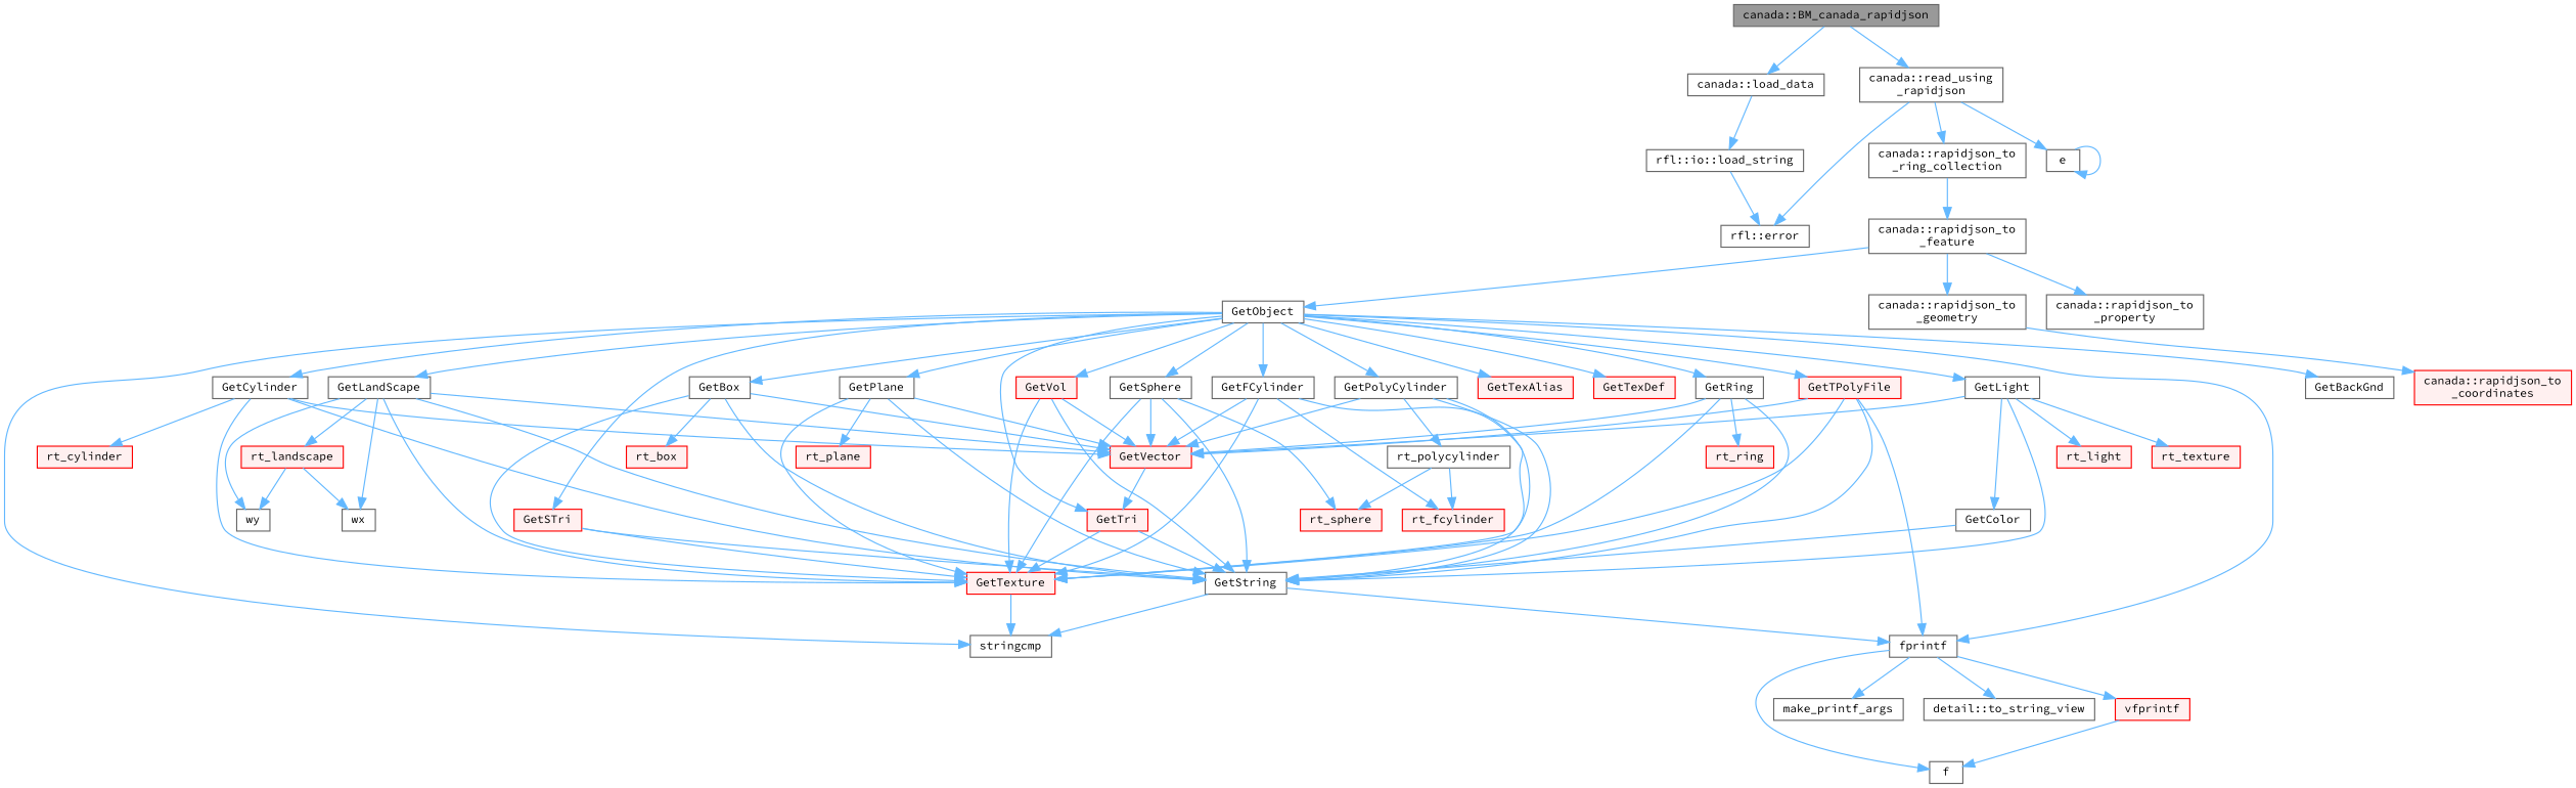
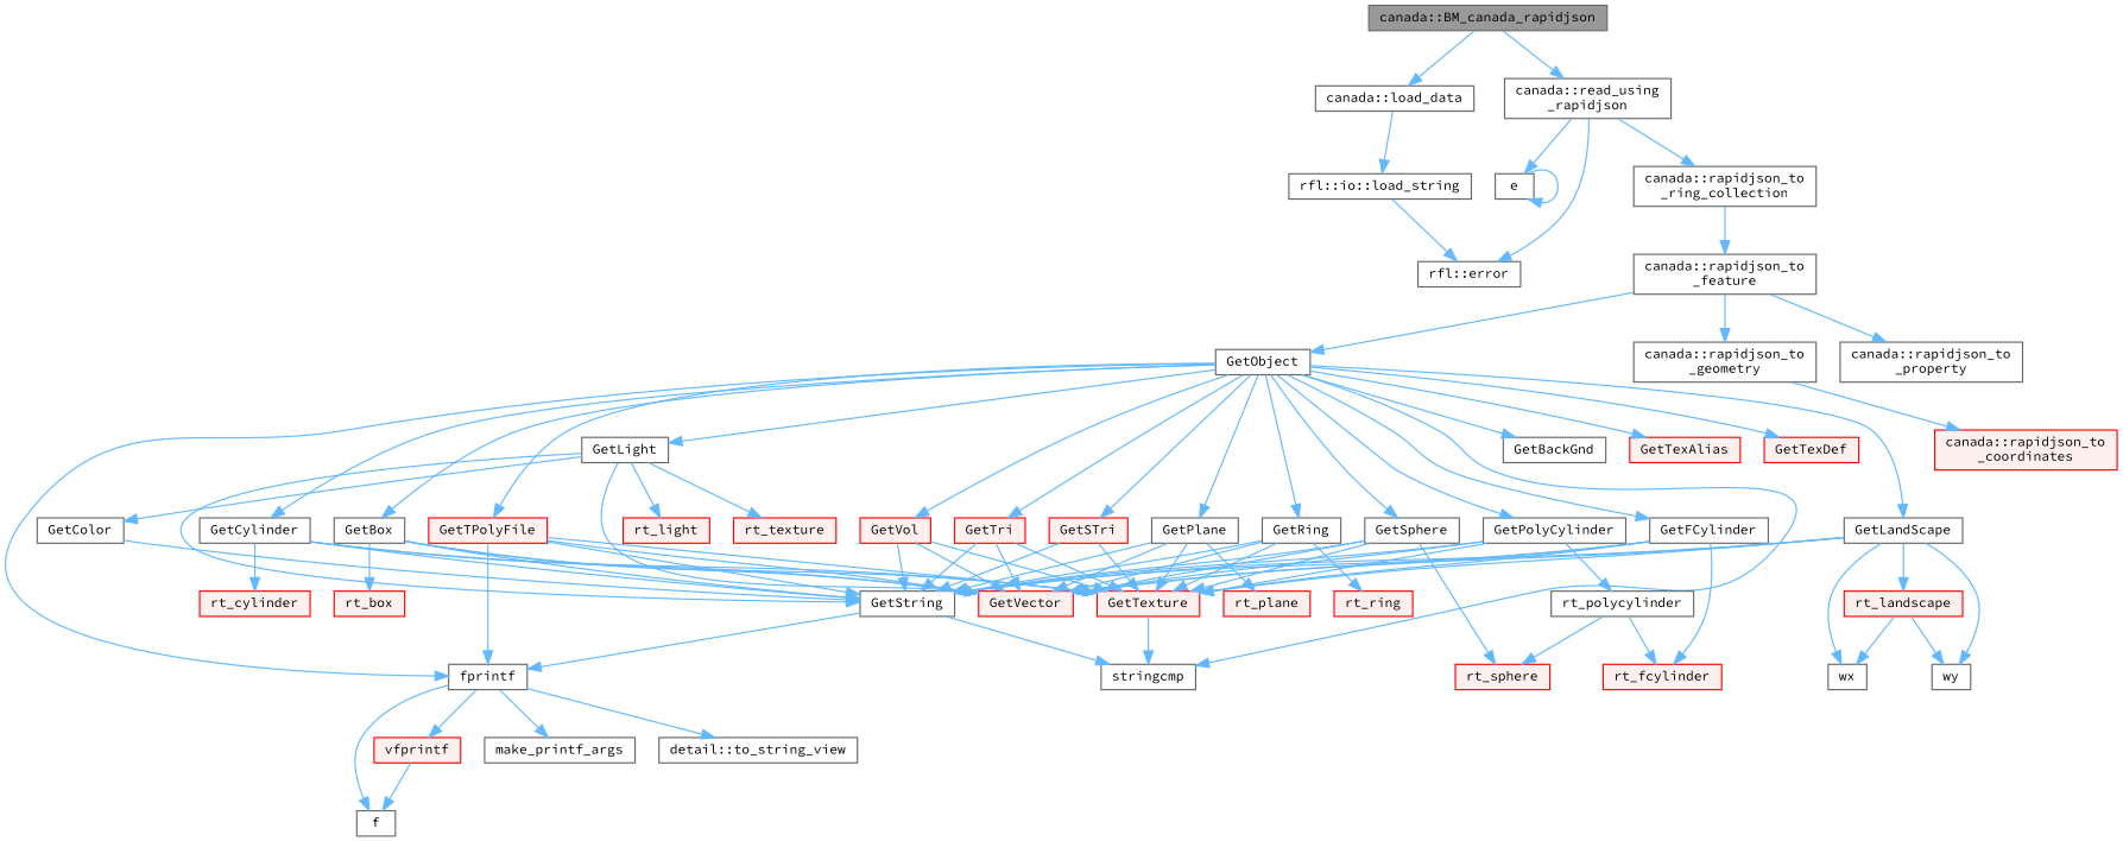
  digraph {
    fontname="Source Code Pro"
    rankdir=TB
    node [color=grey40 fillcolor=white fontname="Source Code Pro" fontsize=10 shape=box style=filled]
    edge [color=steelblue1 fontname="Source Code Pro" fontsize=10 labelfontname=Helvetica labelfontsize=10 style=solid]
    n1 [color=gray40 fillcolor=grey60 fontcolor=black height=0.2 label="canada::BM_canada_rapidjson" width=0.4]
    n2 [height=0.2 label="canada::load_data" width=0.4]
    n3 [height=0.2 label="canada::read_using\l_rapidjson" width=0.4]
    n4 [height=0.2 label="rfl::io::load_string" width=0.4]
    n5 [height=0.2 label="rfl::error" width=0.4]
    n6 [height=0.2 label=e width=0.4]
    n7 [height=0.2 label="canada::rapidjson_to\l_ring_collection" width=0.4]
    n8 [height=0.2 label="canada::rapidjson_to\l_feature" width=0.4]
    n9 [height=0.2 label=GetObject width=0.4]
    n10 [height=0.2 label="canada::rapidjson_to\l_geometry" width=0.4]
    n11 [height=0.2 label="canada::rapidjson_to\l_property" width=0.4]
    n12 [height=0.2 label=fprintf width=0.4]
    n13 [height=0.2 label=GetBackGnd width=0.4]
    n14 [height=0.2 label=GetBox width=0.4]
    n15 [height=0.2 label=stringcmp width=0.4]
    n16 [height=0.2 label=GetCylinder width=0.4]
    n17 [height=0.2 label=GetFCylinder width=0.4]
    n18 [height=0.2 label=GetLandScape width=0.4]
    n19 [height=0.2 label=GetLight width=0.4]
    n20 [height=0.2 label=GetPlane width=0.4]
    n21 [height=0.2 label=GetPolyCylinder width=0.4]
    n22 [height=0.2 label=GetRing width=0.4]
    n23 [height=0.2 label=GetSphere width=0.4]
    n24 [color=red fillcolor="#FFF0F0" height=0.2 label=GetSTri width=0.4]
    n25 [color=red fillcolor="#FFF0F0" height=0.2 label=GetTexAlias width=0.4]
    n26 [color=red fillcolor="#FFF0F0" height=0.2 label=GetTexDef width=0.4]
    n27 [color=red fillcolor="#FFF0F0" height=0.2 label=GetTPolyFile width=0.4]
    n28 [color=red fillcolor="#FFF0F0" height=0.2 label=GetTri width=0.4]
    n29 [color=red fillcolor="#FFF0F0" height=0.2 label=GetVol width=0.4]
    n30 [color=red fillcolor="#FFF0F0" height=0.2 label="canada::rapidjson_to\l_coordinates" width=0.4]
    n31 [height=0.2 label=f width=0.4]
    n32 [height=0.2 label=make_printf_args width=0.4]
    n33 [height=0.2 label="detail::to_string_view" width=0.4]
    n34 [color=red fillcolor="#FFF0F0" height=0.2 label=vfprintf width=0.4]
    n35 [height=0.2 label=GetString width=0.4]
    n36 [color=red fillcolor="#FFF0F0" height=0.2 label=GetTexture width=0.4]
    n37 [color=red fillcolor="#FFF0F0" height=0.2 label=GetVector width=0.4]
    n38 [color=red fillcolor="#FFF0F0" height=0.2 label=rt_box width=0.4]
    n39 [color=red fillcolor="#FFF0F0" height=0.2 label=rt_cylinder width=0.4]
    n40 [color=red fillcolor="#FFF0F0" height=0.2 label=rt_fcylinder width=0.4]
    n41 [color=red fillcolor="#FFF0F0" height=0.2 label=rt_landscape width=0.4]
    n42 [height=0.2 label=wx width=0.4]
    n43 [height=0.2 label=wy width=0.4]
    n44 [height=0.2 label=GetColor width=0.4]
    n45 [color=red fillcolor="#FFF0F0" height=0.2 label=rt_light width=0.4]
    n46 [color=red fillcolor="#FFF0F0" height=0.2 label=rt_texture width=0.4]
    n47 [color=red fillcolor="#FFF0F0" height=0.2 label=rt_plane width=0.4]
    n48 [height=0.2 label=rt_polycylinder width=0.4]
    n49 [color=red fillcolor="#FFF0F0" height=0.2 label=rt_ring width=0.4]
    n50 [color=red fillcolor="#FFF0F0" height=0.2 label=rt_sphere width=0.4]
    n1 -> n2
    n1 -> n3
    n2 -> n4
    n3 -> n5
    n3 -> n6
    n3 -> n7
    n4 -> n5
    n6 -> n6
    n7 -> n8
    n8 -> n9
    n8 -> n10
    n8 -> n11
    n9 -> n12
    n9 -> n13
    n9 -> n14
    n9 -> n15
    n9 -> n16
    n9 -> n17
    n9 -> n18
    n9 -> n19
    n9 -> n20
    n9 -> n21
    n9 -> n22
    n9 -> n23
    n9 -> n24
    n9 -> n25
    n9 -> n26
    n9 -> n27
    n9 -> n28
    n9 -> n29
    n10 -> n30
    n12 -> n31
    n12 -> n32
    n12 -> n33
    n12 -> n34
    n14 -> n35
    n14 -> n36
    n14 -> n37
    n14 -> n38
    n16 -> n35
    n16 -> n36
    n16 -> n37
    n16 -> n39
    n17 -> n35
    n17 -> n36
    n17 -> n37
    n17 -> n40
    n18 -> n35
    n18 -> n36
    n18 -> n37
    n18 -> n41
    n18 -> n42
    n18 -> n43
    n19 -> n35
    n19 -> n37
    n19 -> n44
    n19 -> n45
    n19 -> n46
    n20 -> n35
    n20 -> n36
    n20 -> n37
    n20 -> n47
    n21 -> n35
    n21 -> n36
    n21 -> n37
    n21 -> n48
    n22 -> n35
    n22 -> n36
    n22 -> n37
    n22 -> n49
    n23 -> n35
    n23 -> n36
    n23 -> n37
    n23 -> n50
    n24 -> n35
    n24 -> n36
    n27 -> n12
    n27 -> n35
    n27 -> n36
    n27 -> n37
    n28 -> n35
    n28 -> n36
-   n37 -> n28
+   n28 -> n37
    n29 -> n35
    n29 -> n36
    n29 -> n37
    n34 -> n31
    n35 -> n12
    n35 -> n15
    n36 -> n15
    n41 -> n42
    n41 -> n43
    n44 -> n35
    n48 -> n40
    n48 -> n50
  }
